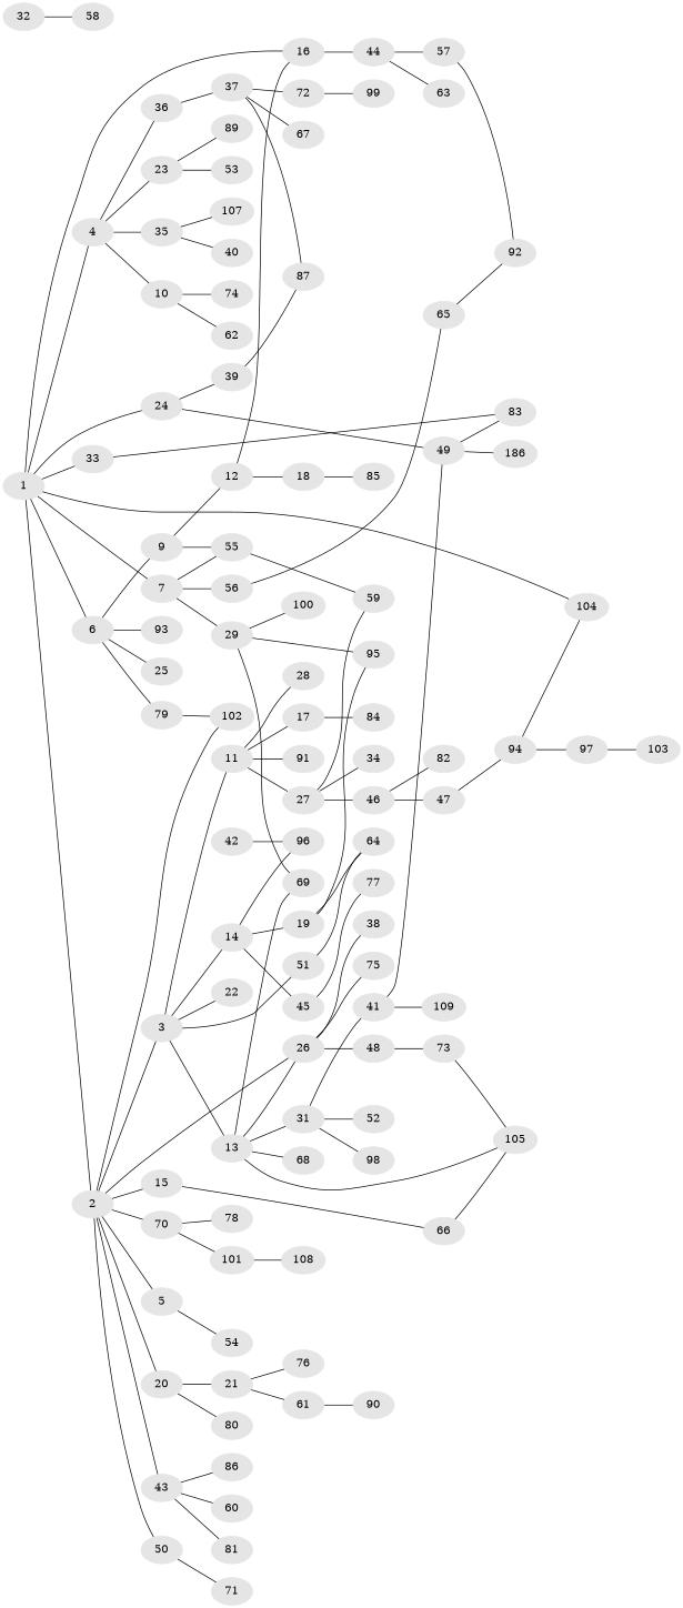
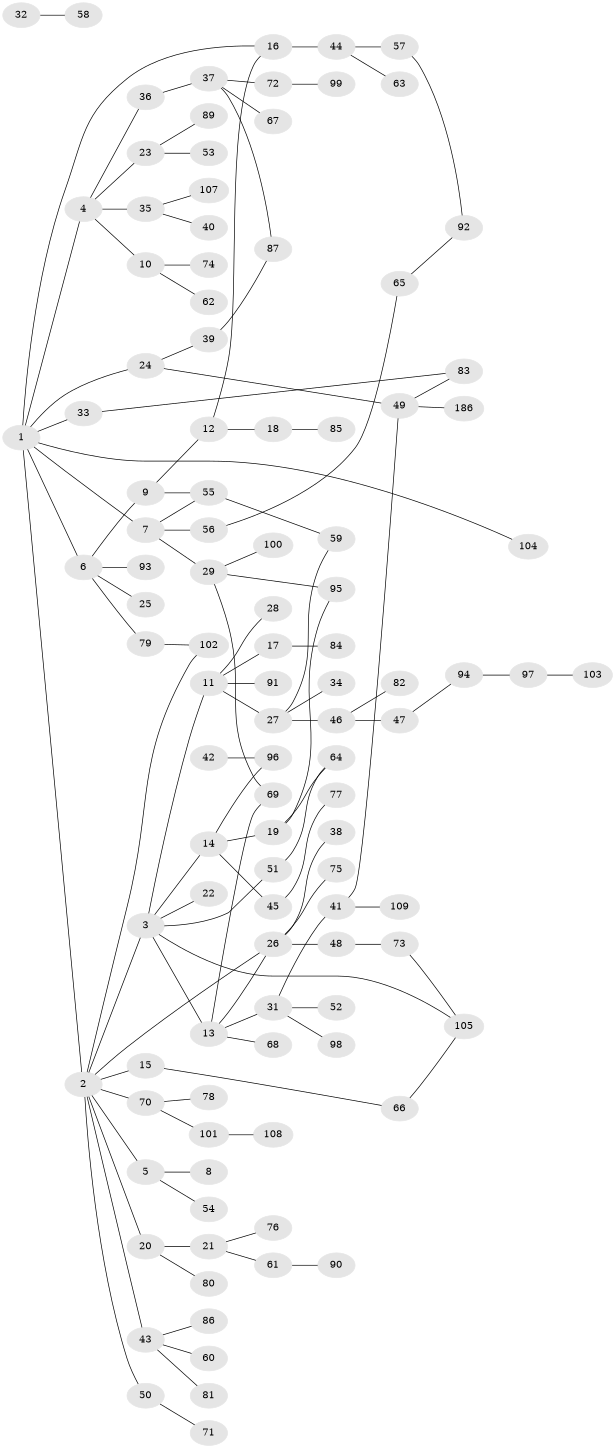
  graph {
    rankdir=LR
    node [color=gray90 style=filled]
    1
    2
    4
    6
    7
    16
    24
    33
    104
    3
    5
    15
    20
    26
    43
    50
    70
    102
    10
    23
    35
    36
    9
    25
    79
    93
    29
    55
    56
    44
    39
    49
    83
    11
    13
    14
    22
    51
    105
+   8
    54
    66
    21
    80
    38
    48
    75
    60
    81
    86
    71
    78
    101
    17
    27
    28
    91
    31
    68
    69
    19
    45
    96
    64
    62
    74
    53
    89
    40
    107
    37
    12
    95
    100
    59
    65
    18
    84
    34
    46
    85
    41
    52
    98
    77
    57
    63
    61
    76
    90
    87
    n92 [label=186]
    73
    47
    82
    32
    58
    42
    109
    67
    72
    99
    92
    94
    97
    108
    103
    1 -- 2
    1 -- 4
    1 -- 6
    1 -- 7
    1 -- 16
    1 -- 24
    1 -- 33
    1 -- 104
    2 -- 3
    2 -- 5
    2 -- 15
    2 -- 20
    2 -- 26
    2 -- 43
    2 -- 50
    2 -- 70
    2 -- 102
    4 -- 10
    4 -- 23
    4 -- 35
    4 -- 36
    6 -- 9
    6 -- 25
    6 -- 79
    6 -- 93
    7 -- 29
    7 -- 55
    7 -- 56
    16 -- 44
    24 -- 39
    24 -- 49
    33 -- 83
    3 -- 11
    3 -- 13
    3 -- 14
    3 -- 22
    3 -- 51
-   13 -- 105
+   3 -- 105
+   5 -- 8
    5 -- 54
    15 -- 66
    20 -- 21
    20 -- 80
    26 -- 38
    26 -- 48
    26 -- 75
    43 -- 60
    43 -- 81
    43 -- 86
    50 -- 71
    70 -- 78
    70 -- 101
    10 -- 62
    10 -- 74
    23 -- 53
    23 -- 89
    35 -- 40
    35 -- 107
    36 -- 37
    9 -- 55
    9 -- 12
    79 -- 102
    29 -- 69
    29 -- 95
    29 -- 100
    55 -- 59
    56 -- 65
    44 -- 57
    44 -- 63
    39 -- 87
    49 -- 83
    49 -- n92
    11 -- 17
    11 -- 27
    11 -- 28
    11 -- 91
    13 -- 26
    13 -- 31
    13 -- 68
    13 -- 69
    14 -- 19
    14 -- 45
    14 -- 96
    51 -- 64
    66 -- 105
    21 -- 61
    21 -- 76
    48 -- 73
    101 -- 108
    17 -- 84
    27 -- 59
    27 -- 34
    27 -- 46
    31 -- 41
    31 -- 52
    31 -- 98
    19 -- 64
    19 -- 95
    45 -- 77
    37 -- 87
    37 -- 67
    37 -- 72
    12 -- 16
    12 -- 18
    65 -- 92
    18 -- 85
    46 -- 47
    46 -- 82
    41 -- 49
    41 -- 109
    57 -- 92
    61 -- 90
    73 -- 105
    47 -- 94
    32 -- 58
    42 -- 96
    72 -- 99
-   94 -- 104
    94 -- 97
    97 -- 103
  }
